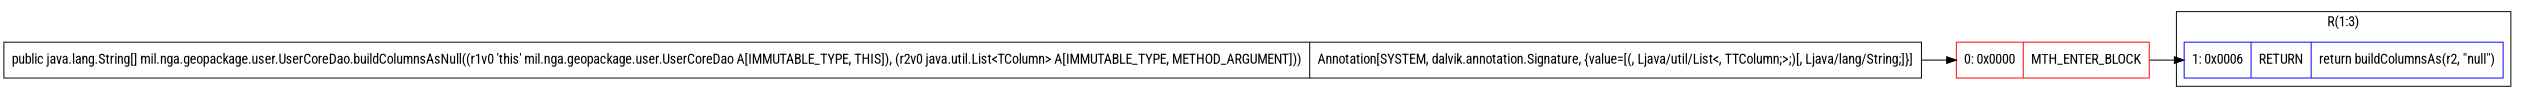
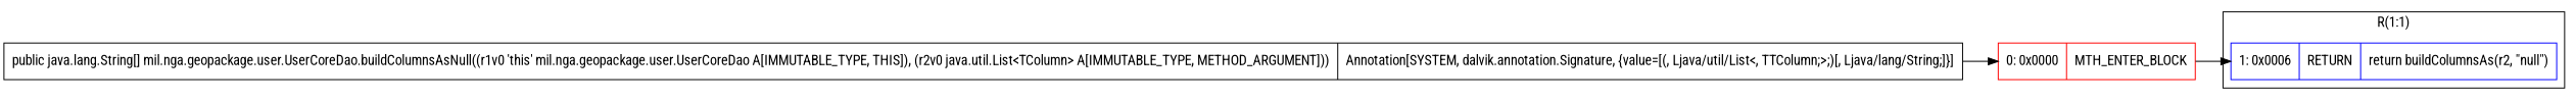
  digraph {
    rankdir=LR
    fontname="Roboto Condensed"
    node [shape=record fontname="Roboto Condensed"]
    edge [fontname="Roboto Condensed"]
    n1 [color=blue label="{1\:\ 0x0006|RETURN\l|return buildColumnsAs(r2, \"null\")\l}"]
    n2 [color=red label="{0\:\ 0x0000|MTH_ENTER_BLOCK\l}"]
    n3 [label="{public java.lang.String[] mil.nga.geopackage.user.UserCoreDao.buildColumnsAsNull((r1v0 'this' mil.nga.geopackage.user.UserCoreDao A[IMMUTABLE_TYPE, THIS]), (r2v0 java.util.List\<TColumn\> A[IMMUTABLE_TYPE, METHOD_ARGUMENT]))  | Annotation[SYSTEM, dalvik.annotation.Signature, \{value=[(, Ljava\/util\/List\<, TTColumn;\>;)[, Ljava\/lang\/String;]\}]\l}"]
    subgraph cluster_1 {
-     label="R(1:3)"
+     label="R(1:1)"
      n1
    }
    n2 -> n1
    n3 -> n2
  }
